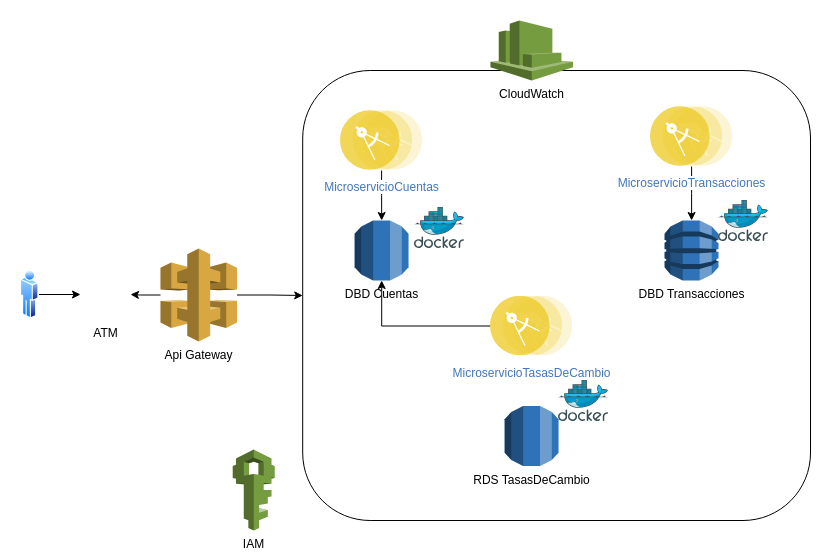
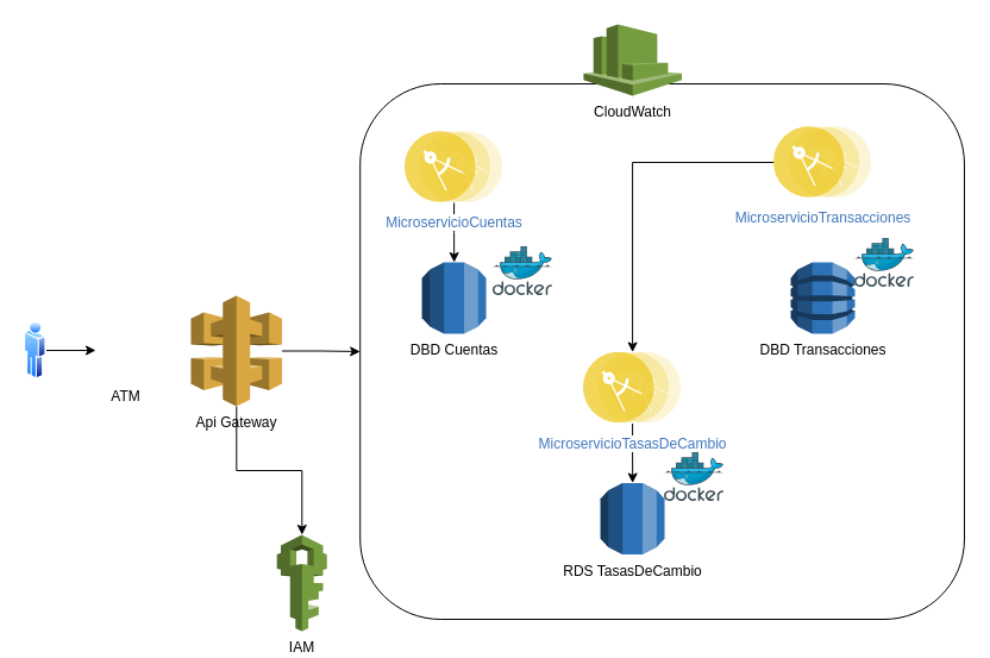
  <mxCell id="0" />
  <mxCell id="1" parent="0" />
  <mxCell id="2" value="" style="rounded=1;whiteSpace=wrap;html=1;" vertex="1" parent="1"><mxGeometry x="302.2" y="70" width="507.8" height="450" as="geometry" /></mxCell>
  <mxCell id="3" value="" style="edgeStyle=orthogonalEdgeStyle;rounded=0;orthogonalLoop=1;jettySize=auto;html=1;" edge="1" parent="1" source="4" target="5"><mxGeometry relative="1" as="geometry" /></mxCell>
  <mxCell id="4" value="" style="image;aspect=fixed;perimeter=ellipsePerimeter;html=1;align=center;shadow=0;dashed=0;spacingTop=3;image=img/lib/active_directory/user.svg;" vertex="1" parent="1"><mxGeometry x="20" y="269" width="18.5" height="50" as="geometry" /></mxCell>
  <mxCell id="5" value="ATM" style="shape=image;html=1;verticalAlign=top;verticalLabelPosition=bottom;labelBackgroundColor=#ffffff;imageAspect=0;aspect=fixed;image=https://cdn3.iconfinder.com/data/icons/essential-pack/32/41-Atm-128.png" vertex="1" parent="1"><mxGeometry x="80" y="269" width="50" height="50" as="geometry" /></mxCell>
- <mxCell id="6" value="" style="edgeStyle=orthogonalEdgeStyle;rounded=0;orthogonalLoop=1;jettySize=auto;html=1;" edge="1" parent="1" source="8" target="5"><mxGeometry relative="1" as="geometry" /></mxCell>
+ <mxCell id="6" value="" style="edgeStyle=orthogonalEdgeStyle;rounded=0;orthogonalLoop=1;jettySize=auto;html=1;" edge="1" parent="1" source="8" target="18"><mxGeometry relative="1" as="geometry" /></mxCell>
  <mxCell id="7" value="" style="edgeStyle=orthogonalEdgeStyle;rounded=0;orthogonalLoop=1;jettySize=auto;html=1;" edge="1" parent="1" source="8" target="2"><mxGeometry relative="1" as="geometry" /></mxCell>
  <mxCell id="8" value="Api Gateway" style="outlineConnect=0;dashed=0;verticalLabelPosition=bottom;verticalAlign=top;align=center;html=1;shape=mxgraph.aws3.api_gateway;fillColor=#D9A741;gradientColor=none;" vertex="1" parent="1"><mxGeometry x="160" y="248" width="76.5" height="93" as="geometry" /></mxCell>
- <mxCell id="9" value="" style="edgeStyle=orthogonalEdgeStyle;rounded=0;orthogonalLoop=1;jettySize=auto;html=1;" edge="1" parent="1" source="10" target="17"><mxGeometry relative="1" as="geometry" /></mxCell>
+ <mxCell id="9" value="" style="edgeStyle=orthogonalEdgeStyle;rounded=0;orthogonalLoop=1;jettySize=auto;html=1;" edge="1" parent="1" source="10" target="14"><mxGeometry relative="1" as="geometry" /></mxCell>
  <mxCell id="10" value="MicroservicioTransacciones" style="image;aspect=fixed;perimeter=ellipsePerimeter;html=1;align=center;shadow=0;dashed=0;fontColor=#4277BB;labelBackgroundColor=default;fontSize=12;spacingTop=3;image=img/lib/ibm/applications/microservice.svg;" vertex="1" parent="1"><mxGeometry x="650" y="106" width="82.2" height="60" as="geometry" /></mxCell>
  <mxCell id="11" value="" style="edgeStyle=orthogonalEdgeStyle;rounded=0;orthogonalLoop=1;jettySize=auto;html=1;" edge="1" parent="1" source="12" target="15"><mxGeometry relative="1" as="geometry" /></mxCell>
  <mxCell id="12" value="MicroservicioCuentas" style="image;aspect=fixed;perimeter=ellipsePerimeter;html=1;align=center;shadow=0;dashed=0;fontColor=#4277BB;labelBackgroundColor=default;fontSize=12;spacingTop=3;image=img/lib/ibm/applications/microservice.svg;" vertex="1" parent="1"><mxGeometry x="340" y="110" width="82.2" height="60" as="geometry" /></mxCell>
- <mxCell id="13" value="" style="edgeStyle=orthogonalEdgeStyle;rounded=0;orthogonalLoop=1;jettySize=auto;html=1;" edge="1" parent="1" source="14" target="15"><mxGeometry relative="1" as="geometry" /></mxCell>
+ <mxCell id="13" value="" style="edgeStyle=orthogonalEdgeStyle;rounded=0;orthogonalLoop=1;jettySize=auto;html=1;" edge="1" parent="1" source="14" target="16"><mxGeometry relative="1" as="geometry" /></mxCell>
  <mxCell id="14" value="MicroservicioTasasDeCambio" style="image;aspect=fixed;perimeter=ellipsePerimeter;html=1;align=center;shadow=0;dashed=0;fontColor=#4277BB;labelBackgroundColor=default;fontSize=12;spacingTop=3;image=img/lib/ibm/applications/microservice.svg;" vertex="1" parent="1"><mxGeometry x="490" y="295.5" width="82.2" height="60" as="geometry" /></mxCell>
  <mxCell id="15" value="DBD Cuentas" style="outlineConnect=0;dashed=0;verticalLabelPosition=bottom;verticalAlign=top;align=center;html=1;shape=mxgraph.aws3.rds;fillColor=#2E73B8;gradientColor=none;" vertex="1" parent="1"><mxGeometry x="354.15" y="220" width="53.9" height="60" as="geometry" /></mxCell>
  <mxCell id="16" value="RDS TasasDeCambio" style="outlineConnect=0;dashed=0;verticalLabelPosition=bottom;verticalAlign=top;align=center;html=1;shape=mxgraph.aws3.rds;fillColor=#2E73B8;gradientColor=none;" vertex="1" parent="1"><mxGeometry x="504.15" y="405.5" width="53.9" height="60" as="geometry" /></mxCell>
  <mxCell id="17" value="DBD Transacciones" style="outlineConnect=0;dashed=0;verticalLabelPosition=bottom;verticalAlign=top;align=center;html=1;shape=mxgraph.aws3.dynamo_db;fillColor=#2E73B8;gradientColor=none;" vertex="1" parent="1"><mxGeometry x="664.1" y="220" width="53.9" height="60" as="geometry" /></mxCell>
  <mxCell id="18" value="IAM" style="outlineConnect=0;dashed=0;verticalLabelPosition=bottom;verticalAlign=top;align=center;html=1;shape=mxgraph.aws3.iam;fillColor=#759C3E;gradientColor=none;" vertex="1" parent="1"><mxGeometry x="232.25" y="449" width="42" height="81" as="geometry" /></mxCell>
  <mxCell id="19" value="CloudWatch" style="outlineConnect=0;dashed=0;verticalLabelPosition=bottom;verticalAlign=top;align=center;html=1;shape=mxgraph.aws3.cloudwatch;fillColor=#759C3E;gradientColor=none;" vertex="1" parent="1"><mxGeometry x="490" width="82.5" height="60" as="geometry" y="20" /></mxCell>
  <mxCell id="20" value="" style="image;sketch=0;aspect=fixed;html=1;points=[];align=center;fontSize=12;image=img/lib/mscae/Docker.svg;" vertex="1" parent="1"><mxGeometry x="414" y="207" width="50" height="41" as="geometry" /></mxCell>
  <mxCell id="21" value="" style="image;sketch=0;aspect=fixed;html=1;points=[];align=center;fontSize=12;image=img/lib/mscae/Docker.svg;" vertex="1" parent="1"><mxGeometry x="718" y="200" width="50" height="41" as="geometry" /></mxCell>
  <mxCell id="22" value="" style="image;sketch=0;aspect=fixed;html=1;points=[];align=center;fontSize=12;image=img/lib/mscae/Docker.svg;" vertex="1" parent="1"><mxGeometry x="558.05" y="380" width="50" height="41" as="geometry" /></mxCell>
